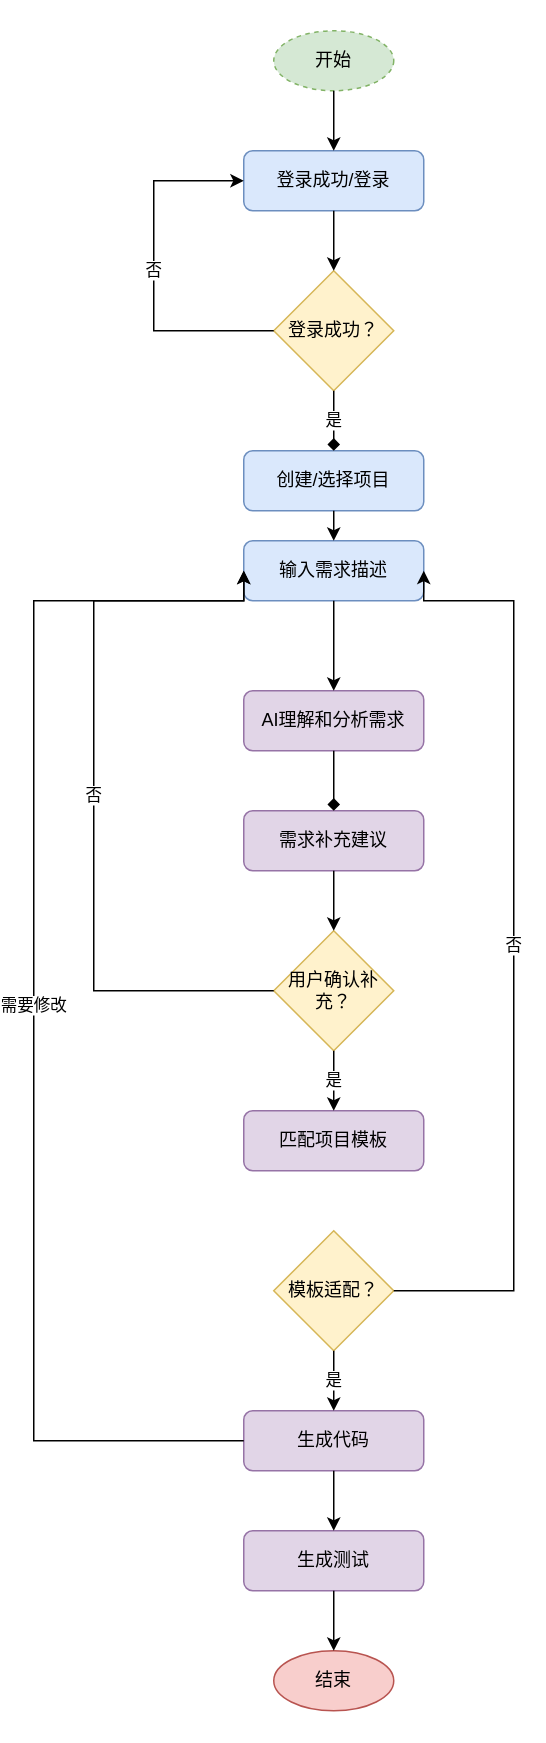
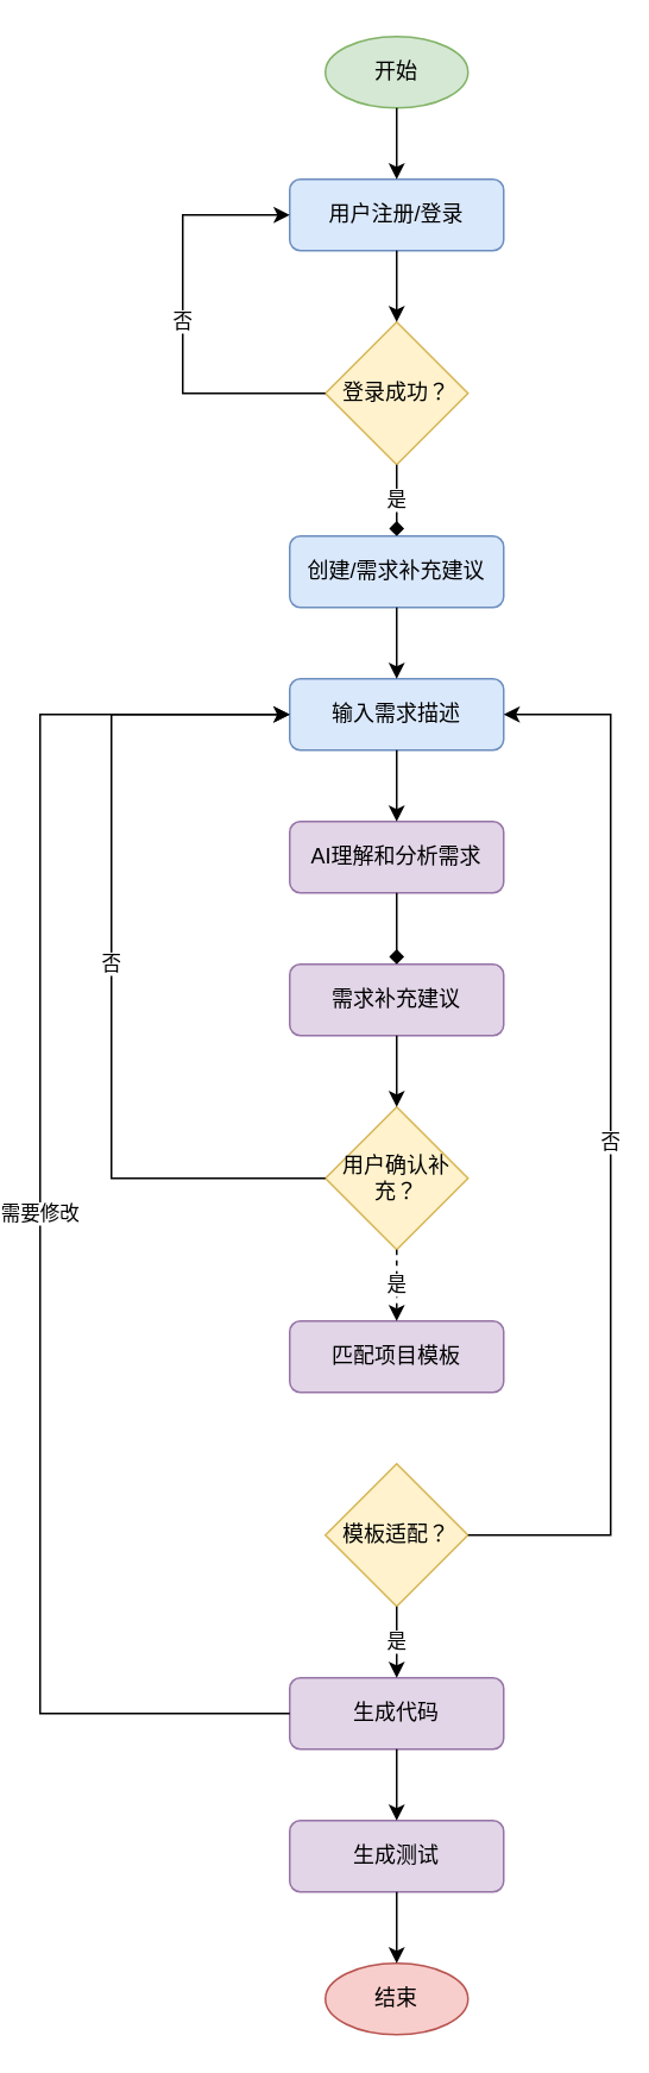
  <mxCell id="0" />
  <mxCell id="1" parent="0" />
- <mxCell id="2" value="开始" style="ellipse;whiteSpace=wrap;html=1;fillColor=#d5e8d4;strokeColor=#82b366;dashed=1;" vertex="1" parent="1"><mxGeometry x="180" y="20" width="80" height="40" as="geometry" /></mxCell>
- <mxCell id="3" value="登录成功/登录" style="rounded=1;whiteSpace=wrap;html=1;fillColor=#dae8fc;strokeColor=#6c8ebf;" vertex="1" parent="1"><mxGeometry x="160" y="100" width="120" height="40" as="geometry" /></mxCell>
+ <mxCell id="2" value="开始" style="ellipse;whiteSpace=wrap;html=1;fillColor=#d5e8d4;strokeColor=#82b366;" vertex="1" parent="1"><mxGeometry x="180" y="20" width="80" height="40" as="geometry" /></mxCell>
+ <mxCell id="3" value="用户注册/登录" style="rounded=1;whiteSpace=wrap;html=1;fillColor=#dae8fc;strokeColor=#6c8ebf;" vertex="1" parent="1"><mxGeometry x="160" y="100" width="120" height="40" as="geometry" /></mxCell>
  <mxCell id="4" value="登录成功？" style="rhombus;whiteSpace=wrap;html=1;fillColor=#fff2cc;strokeColor=#d6b656;" vertex="1" parent="1"><mxGeometry x="180" y="180" width="80" height="80" as="geometry" /></mxCell>
- <mxCell id="5" value="创建/选择项目" style="rounded=1;whiteSpace=wrap;html=1;fillColor=#dae8fc;strokeColor=#6c8ebf;" vertex="1" parent="1"><mxGeometry x="160" y="300" width="120" height="40" as="geometry" /></mxCell>
- <mxCell id="6" value="输入需求描述" style="rounded=1;whiteSpace=wrap;html=1;fillColor=#dae8fc;strokeColor=#6c8ebf;" vertex="1" parent="1"><mxGeometry x="160" y="360" width="120" height="40" as="geometry" /></mxCell>
+ <mxCell id="5" value="创建/需求补充建议" style="rounded=1;whiteSpace=wrap;html=1;fillColor=#dae8fc;strokeColor=#6c8ebf;" vertex="1" parent="1"><mxGeometry x="160" y="300" width="120" height="40" as="geometry" /></mxCell>
+ <mxCell id="6" value="输入需求描述" style="rounded=1;whiteSpace=wrap;html=1;fillColor=#dae8fc;strokeColor=#6c8ebf;" vertex="1" parent="1"><mxGeometry x="160" y="380" width="120" height="40" as="geometry" /></mxCell>
  <mxCell id="7" value="AI理解和分析需求" style="rounded=1;whiteSpace=wrap;html=1;fillColor=#e1d5e7;strokeColor=#9673a6;" vertex="1" parent="1"><mxGeometry x="160" y="460" width="120" height="40" as="geometry" /></mxCell>
  <mxCell id="8" value="需求补充建议" style="rounded=1;whiteSpace=wrap;html=1;fillColor=#e1d5e7;strokeColor=#9673a6;" vertex="1" parent="1"><mxGeometry x="160" y="540" width="120" height="40" as="geometry" /></mxCell>
  <mxCell id="9" value="用户确认补充？" style="rhombus;whiteSpace=wrap;html=1;fillColor=#fff2cc;strokeColor=#d6b656;" vertex="1" parent="1"><mxGeometry x="180" y="620" width="80" height="80" as="geometry" /></mxCell>
  <mxCell id="10" value="匹配项目模板" style="rounded=1;whiteSpace=wrap;html=1;fillColor=#e1d5e7;strokeColor=#9673a6;" vertex="1" parent="1"><mxGeometry x="160" y="740" width="120" height="40" as="geometry" /></mxCell>
  <mxCell id="11" value="模板适配？" style="rhombus;whiteSpace=wrap;html=1;fillColor=#fff2cc;strokeColor=#d6b656;" vertex="1" parent="1"><mxGeometry x="180" y="820" width="80" height="80" as="geometry" /></mxCell>
  <mxCell id="12" value="生成代码" style="rounded=1;whiteSpace=wrap;html=1;fillColor=#e1d5e7;strokeColor=#9673a6;" vertex="1" parent="1"><mxGeometry x="160" y="940" width="120" height="40" as="geometry" /></mxCell>
  <mxCell id="13" value="生成测试" style="rounded=1;whiteSpace=wrap;html=1;fillColor=#e1d5e7;strokeColor=#9673a6;" vertex="1" parent="1"><mxGeometry x="160" y="1020" width="120" height="40" as="geometry" /></mxCell>
  <mxCell id="14" value="结束" style="ellipse;whiteSpace=wrap;html=1;fillColor=#f8cecc;strokeColor=#b85450;" vertex="1" parent="1"><mxGeometry x="180" y="1100" width="80" height="40" as="geometry" /></mxCell>
  <mxCell id="15" value="" style="endArrow=classic;html=1;rounded=0;exitX=0.5;exitY=1;exitDx=0;exitDy=0;entryX=0.5;entryY=0;entryDx=0;entryDy=0;" edge="1" parent="1" source="2" target="3"><mxGeometry width="50" height="50" relative="1" as="geometry" /></mxCell>
  <mxCell id="16" value="" style="endArrow=classic;html=1;rounded=0;exitX=0.5;exitY=1;exitDx=0;exitDy=0;entryX=0.5;entryY=0;entryDx=0;entryDy=0;" edge="1" parent="1" source="3" target="4"><mxGeometry width="50" height="50" relative="1" as="geometry" /></mxCell>
  <mxCell id="17" value="是" style="endArrow=diamond;html=1;rounded=0;exitX=0.5;exitY=1;exitDx=0;exitDy=0;entryX=0.5;entryY=0;entryDx=0;entryDy=0;" edge="1" parent="1" source="4" target="5"><mxGeometry relative="1" as="geometry" /></mxCell>
  <mxCell id="18" value="否" style="endArrow=classic;html=1;rounded=0;exitX=0;exitY=0.5;exitDx=0;exitDy=0;entryX=0;entryY=0.5;entryDx=0;entryDy=0;edgeStyle=orthogonalEdgeStyle;" edge="1" parent="1" source="4" target="3"><mxGeometry relative="1" as="geometry"><Array as="points"><mxPoint x="100" y="220" /><mxPoint x="100" y="120" /></Array></mxGeometry></mxCell>
  <mxCell id="19" value="" style="endArrow=classic;html=1;rounded=0;exitX=0.5;exitY=1;exitDx=0;exitDy=0;entryX=0.5;entryY=0;entryDx=0;entryDy=0;" edge="1" parent="1" source="5" target="6"><mxGeometry width="50" height="50" relative="1" as="geometry" /></mxCell>
  <mxCell id="20" value="" style="endArrow=classic;html=1;rounded=0;exitX=0.5;exitY=1;exitDx=0;exitDy=0;entryX=0.5;entryY=0;entryDx=0;entryDy=0;" edge="1" parent="1" source="6" target="7"><mxGeometry width="50" height="50" relative="1" as="geometry" /></mxCell>
  <mxCell id="21" value="" style="endArrow=diamond;html=1;rounded=0;exitX=0.5;exitY=1;exitDx=0;exitDy=0;entryX=0.5;entryY=0;entryDx=0;entryDy=0;" edge="1" parent="1" source="7" target="8"><mxGeometry width="50" height="50" relative="1" as="geometry" /></mxCell>
  <mxCell id="22" value="" style="endArrow=classic;html=1;rounded=0;exitX=0.5;exitY=1;exitDx=0;exitDy=0;entryX=0.5;entryY=0;entryDx=0;entryDy=0;" edge="1" parent="1" source="8" target="9"><mxGeometry width="50" height="50" relative="1" as="geometry" /></mxCell>
- <mxCell id="23" value="是" style="endArrow=classic;html=1;rounded=0;exitX=0.5;exitY=1;exitDx=0;exitDy=0;entryX=0.5;entryY=0;entryDx=0;entryDy=0;" edge="1" parent="1" source="9" target="10"><mxGeometry relative="1" as="geometry" /></mxCell>
+ <mxCell id="23" value="是" style="endArrow=classic;html=1;rounded=0;exitX=0.5;exitY=1;exitDx=0;exitDy=0;entryX=0.5;entryY=0;entryDx=0;entryDy=0;dashed=1;" edge="1" parent="1" source="9" target="10"><mxGeometry relative="1" as="geometry" /></mxCell>
  <mxCell id="24" value="否" style="endArrow=classic;html=1;rounded=0;exitX=0;exitY=0.5;exitDx=0;exitDy=0;entryX=0;entryY=0.5;entryDx=0;entryDy=0;edgeStyle=orthogonalEdgeStyle;" edge="1" parent="1" source="9" target="6"><mxGeometry relative="1" as="geometry"><Array as="points"><mxPoint x="60" y="660" /><mxPoint x="60" y="400" /></Array></mxGeometry></mxCell>
  <mxCell id="25" value="是" style="endArrow=classic;html=1;rounded=0;exitX=0.5;exitY=1;exitDx=0;exitDy=0;entryX=0.5;entryY=0;entryDx=0;entryDy=0;" edge="1" parent="1" source="11" target="12"><mxGeometry relative="1" as="geometry" /></mxCell>
  <mxCell id="26" value="否" style="endArrow=classic;html=1;rounded=0;exitX=1;exitY=0.5;exitDx=0;exitDy=0;entryX=1;entryY=0.5;entryDx=0;entryDy=0;edgeStyle=orthogonalEdgeStyle;" edge="1" parent="1" source="11" target="6"><mxGeometry relative="1" as="geometry"><Array as="points"><mxPoint x="340" y="860" /><mxPoint x="340" y="400" /></Array></mxGeometry></mxCell>
  <mxCell id="27" value="" style="endArrow=classic;html=1;rounded=0;exitX=0.5;exitY=1;exitDx=0;exitDy=0;entryX=0.5;entryY=0;entryDx=0;entryDy=0;" edge="1" parent="1" source="12" target="13"><mxGeometry width="50" height="50" relative="1" as="geometry" /></mxCell>
  <mxCell id="28" value="" style="endArrow=classic;html=1;rounded=0;exitX=0.5;exitY=1;exitDx=0;exitDy=0;entryX=0.5;entryY=0;entryDx=0;entryDy=0;" edge="1" parent="1" source="13" target="14"><mxGeometry width="50" height="50" relative="1" as="geometry" /></mxCell>
  <mxCell id="29" value="需要修改" style="endArrow=classic;html=1;rounded=0;exitX=0;exitY=0.5;exitDx=0;exitDy=0;entryX=0;entryY=0.5;entryDx=0;entryDy=0;edgeStyle=orthogonalEdgeStyle;" edge="1" parent="1" source="12" target="6"><mxGeometry relative="1" as="geometry"><Array as="points"><mxPoint x="20" y="960" /><mxPoint x="20" y="400" /></Array></mxGeometry></mxCell>
